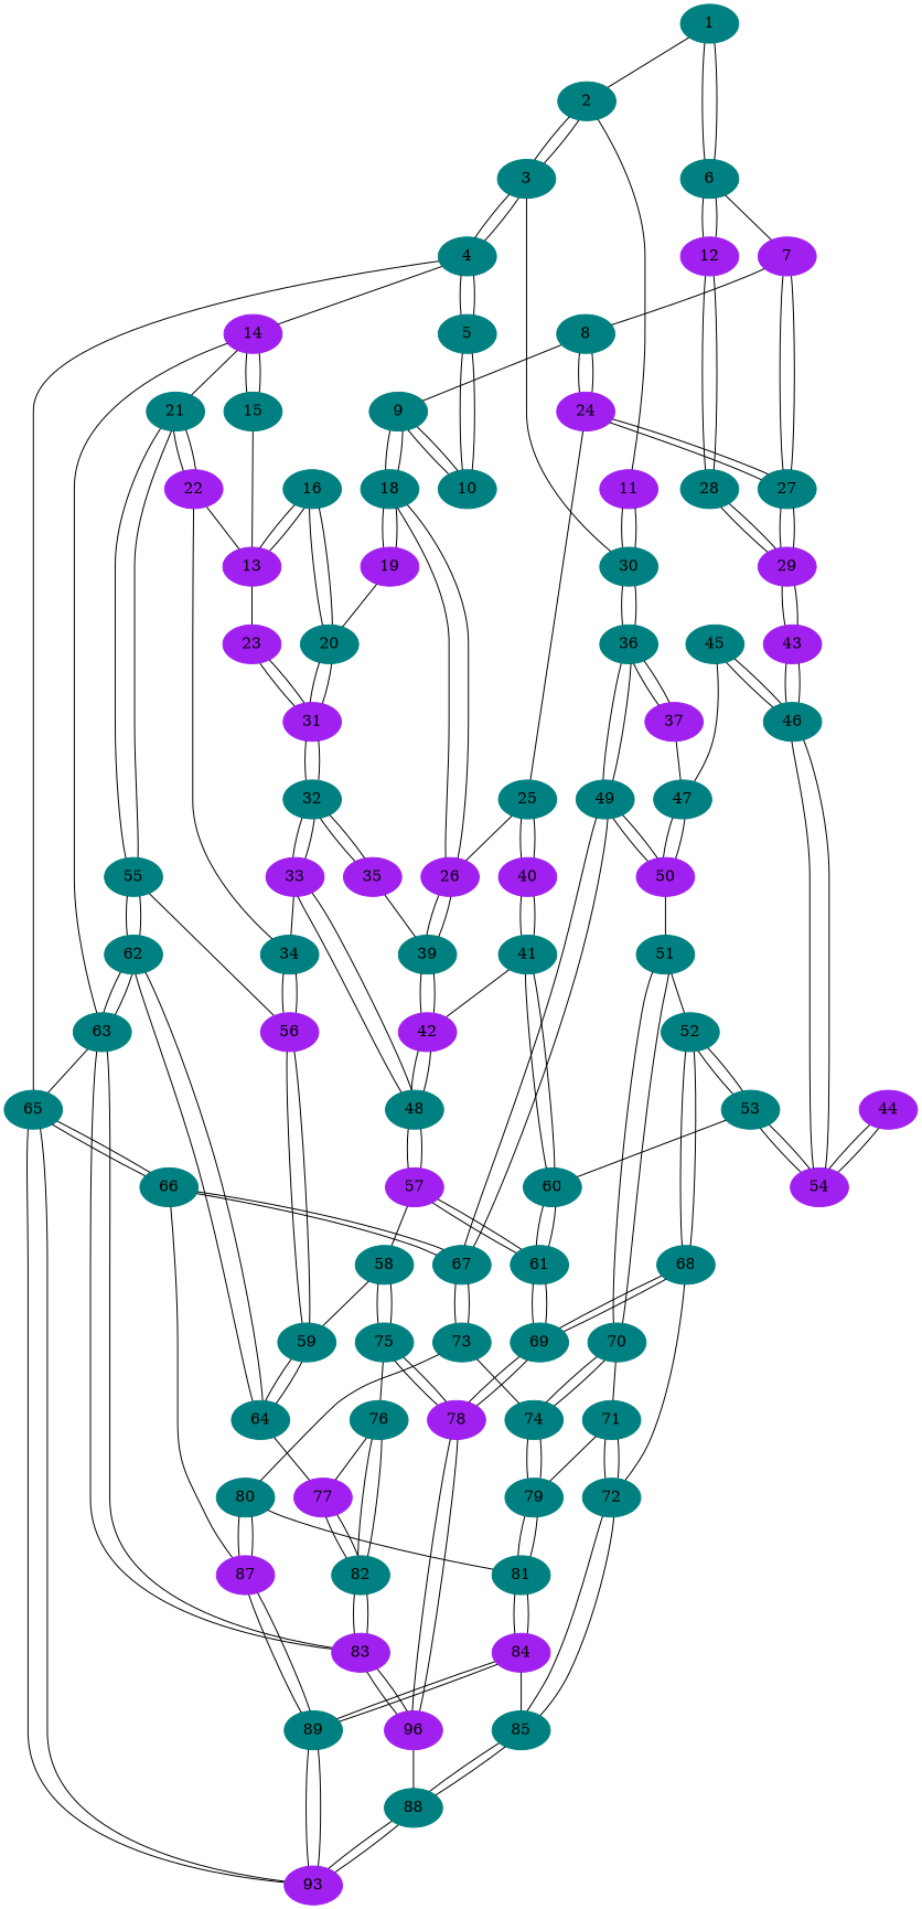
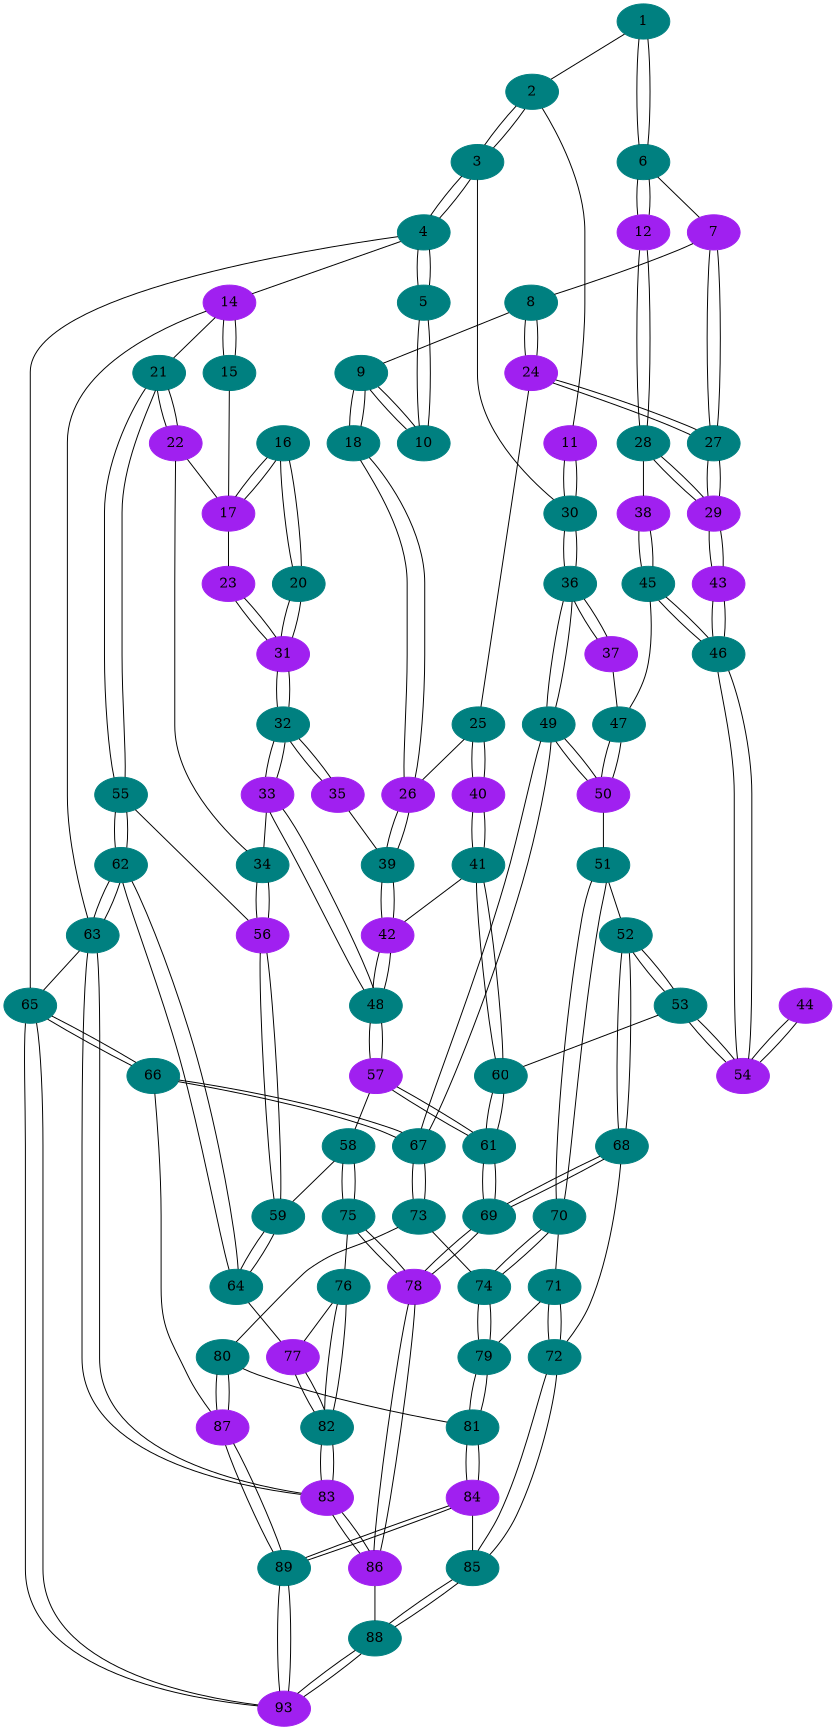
  graph {
    node [color=teal style=filled]
    1
    2
    6
    3
    11 [color=purple]
    7 [color=purple]
    12 [color=purple]
    4
    30
    5
    14 [color=purple]
    65
    36
    10
    15
    21
    63
    66
    n19 [color=purple label=93]
    8
    27
    28
    9
    24 [color=purple]
    29 [color=purple]
    18
    25
-   19 [color=purple]
    26 [color=purple]
-   17 [color=purple label=13]
+   38 [color=purple]
+   17 [color=purple]
    16
    20
    22 [color=purple]
    55
    83 [color=purple]
    23 [color=purple]
    31 [color=purple]
    39
    35 [color=purple]
    32
    34
    56 [color=purple]
    62
    40 [color=purple]
    41
    42 [color=purple]
    43 [color=purple]
    45
    46
    37 [color=purple]
    49
    33 [color=purple]
    48
    57 [color=purple]
    59
    47
    50 [color=purple]
    67
    60
    44 [color=purple]
    54 [color=purple]
    61
    51
    58
    73
    52
    70
    53
    68
    71
    74
    69
    72
    64
    75
    78 [color=purple]
    76
    77 [color=purple]
-   86 [color=purple label=96]
+   86 [color=purple]
    82
    87 [color=purple]
    89
    80
    85
    79
    81
    88
    84 [color=purple]
    1 -- 2
    1 -- 6
    1 -- 6
    2 -- 3
    2 -- 3
    2 -- 11
    6 -- 7
    6 -- 12
    6 -- 12
    3 -- 4
    3 -- 4
    3 -- 30
    11 -- 30
    11 -- 30
    7 -- 8
    7 -- 27
    7 -- 27
    12 -- 28
    12 -- 28
    4 -- 5
    4 -- 5
    4 -- 14
    4 -- 65
    30 -- 36
    30 -- 36
    5 -- 10
    5 -- 10
    14 -- 15
    14 -- 15
    14 -- 21
    14 -- 63
    65 -- 66
    65 -- 66
    65 -- n19
    65 -- n19
    36 -- 37
    36 -- 37
    36 -- 49
    36 -- 49
    15 -- 17
    21 -- 22
    21 -- 22
    21 -- 55
    21 -- 55
    63 -- 65
    63 -- 83
    63 -- 83
    66 -- 67
    66 -- 67
    66 -- 87
    8 -- 9
    8 -- 24
    8 -- 24
    27 -- 29
    27 -- 29
    28 -- 29
    28 -- 29
+   28 -- 38
    9 -- 10
    9 -- 10
    9 -- 18
    9 -- 18
    24 -- 27
    24 -- 27
    24 -- 25
    29 -- 43
    29 -- 43
-   18 -- 19
-   18 -- 19
    18 -- 26
    18 -- 26
    25 -- 26
    25 -- 40
    25 -- 40
-   19 -- 20
    26 -- 39
    26 -- 39
+   38 -- 45
+   38 -- 45
    17 -- 23
    16 -- 17
    16 -- 17
    16 -- 20
    16 -- 20
    20 -- 31
    20 -- 31
    22 -- 17
    22 -- 34
    55 -- 56
    55 -- 62
    55 -- 62
    83 -- 86
    83 -- 86
    23 -- 31
    23 -- 31
    31 -- 32
    31 -- 32
    39 -- 42
    39 -- 42
    35 -- 39
    32 -- 35
    32 -- 35
    32 -- 33
    32 -- 33
    34 -- 56
    34 -- 56
    56 -- 59
    56 -- 59
    62 -- 63
    62 -- 63
    62 -- 64
    62 -- 64
    40 -- 41
    40 -- 41
    41 -- 42
    41 -- 60
    41 -- 60
    42 -- 48
    42 -- 48
    43 -- 46
    43 -- 46
    45 -- 46
    45 -- 46
    45 -- 47
    46 -- 54
    46 -- 54
    37 -- 47
    49 -- 50
    49 -- 50
    49 -- 67
    49 -- 67
    33 -- 34
    33 -- 48
    33 -- 48
    48 -- 57
    48 -- 57
    57 -- 61
    57 -- 61
    57 -- 58
    59 -- 64
    59 -- 64
    47 -- 50
    47 -- 50
    50 -- 51
    67 -- 73
    67 -- 73
    60 -- 61
    60 -- 61
    44 -- 54
    44 -- 54
    61 -- 69
    61 -- 69
    51 -- 52
    51 -- 70
    51 -- 70
    58 -- 59
    58 -- 75
    58 -- 75
    73 -- 74
    73 -- 80
    52 -- 53
    52 -- 53
    52 -- 68
    52 -- 68
    70 -- 71
    70 -- 74
    70 -- 74
    53 -- 60
    53 -- 54
    53 -- 54
    68 -- 69
    68 -- 69
    68 -- 72
    71 -- 72
    71 -- 72
    71 -- 79
    74 -- 79
    74 -- 79
    69 -- 78
    69 -- 78
    72 -- 85
    72 -- 85
    64 -- 77
    75 -- 78
    75 -- 78
    75 -- 76
    78 -- 86
    78 -- 86
    76 -- 77
    76 -- 82
    76 -- 82
    77 -- 82
    77 -- 82
    86 -- 88
    82 -- 83
    82 -- 83
    87 -- 89
    87 -- 89
    89 -- n19
    89 -- n19
    80 -- 87
    80 -- 87
    80 -- 81
    85 -- 88
    85 -- 88
    79 -- 81
    79 -- 81
    81 -- 84
    81 -- 84
    88 -- n19
    88 -- n19
    84 -- 89
    84 -- 89
    84 -- 85
  }
